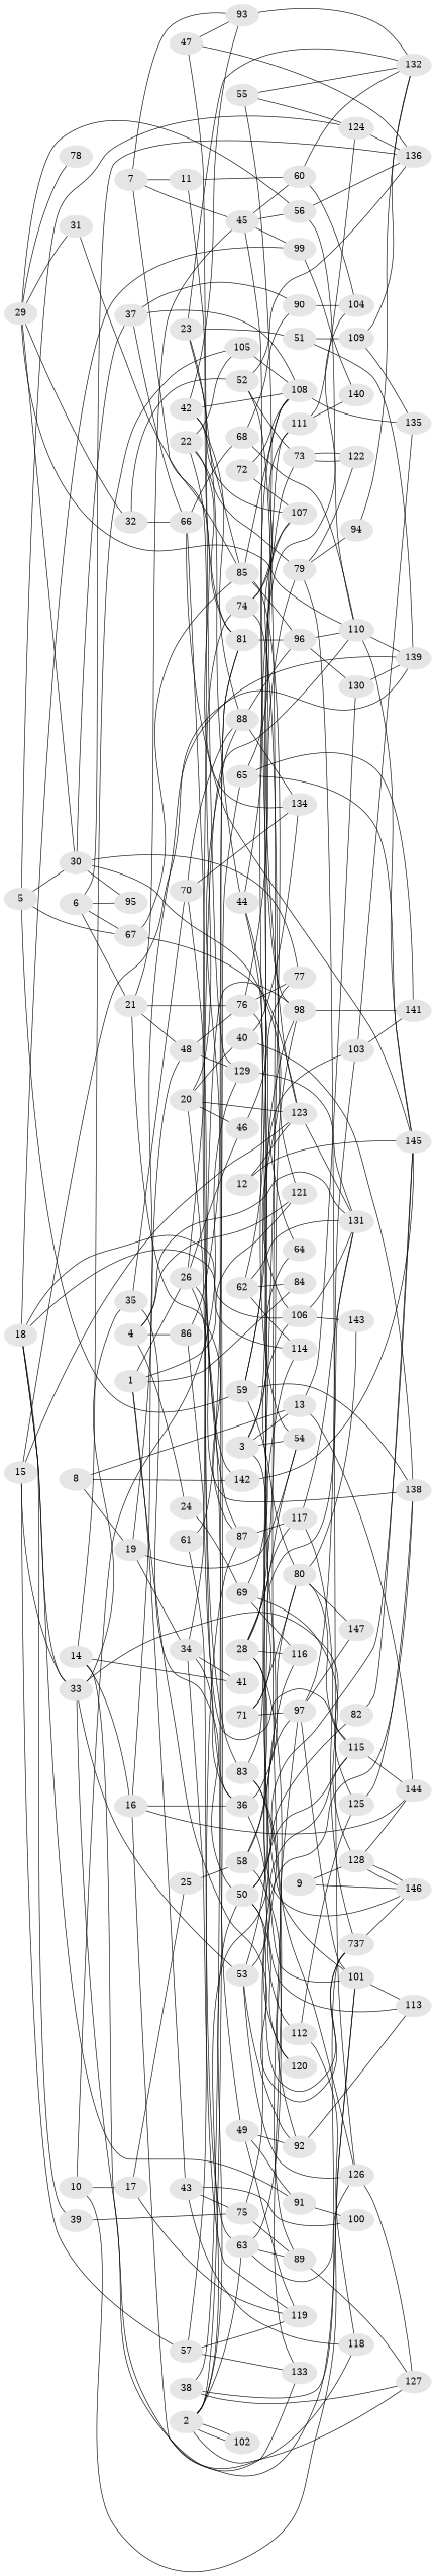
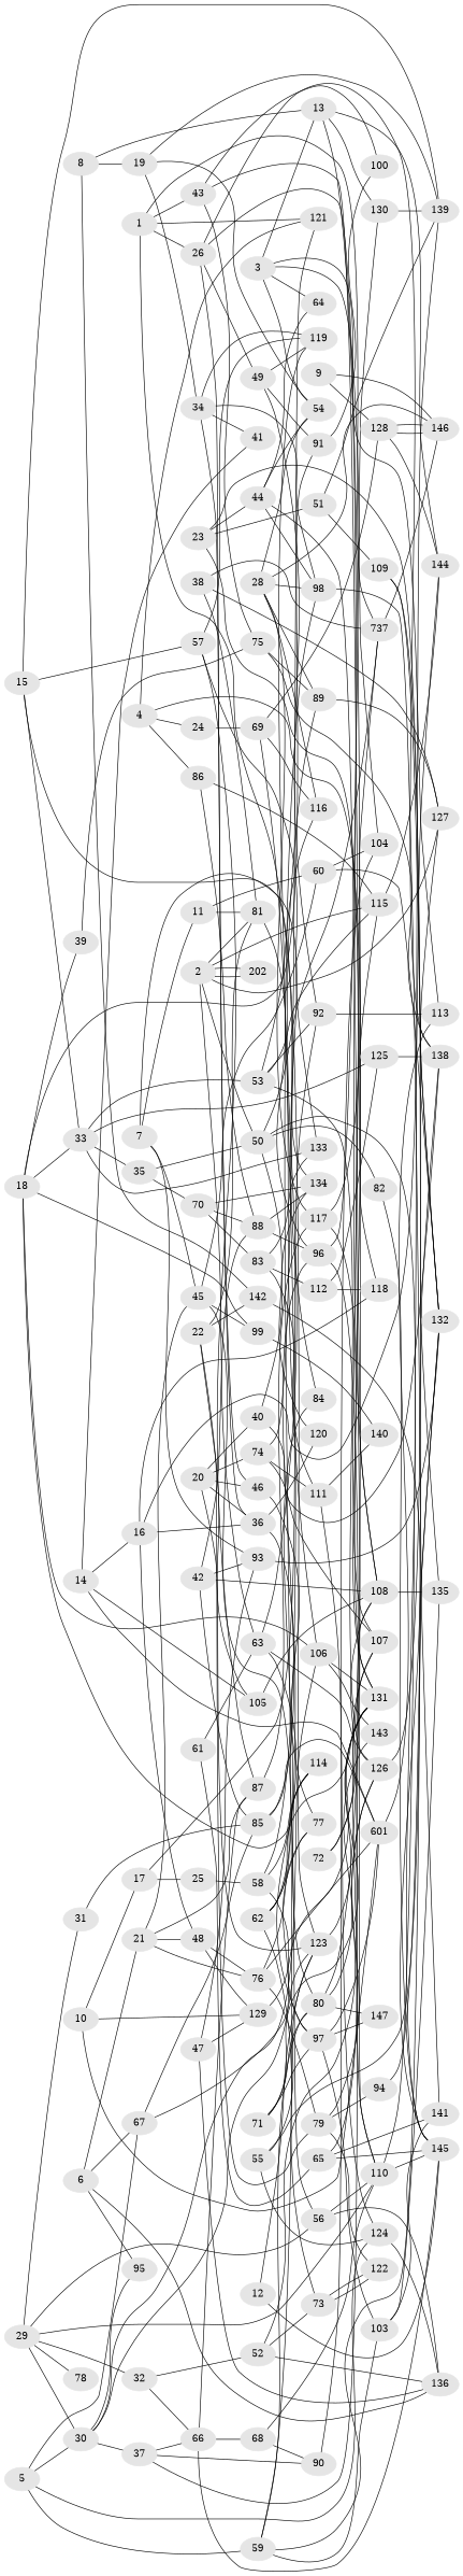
  graph {
    rankdir=LR
    node [color=gray90 style=filled]
    1
    26
    43
    84
    n5 [label=737]
    121
    46
    49
    110
    138
    118
    75
    100
    146
    2
    50
    63
    81
-   102
+   102 [label=202]
    127
    115
    145
    120
    82
    89
    126
    97
    96
    3
    13
    54
    64
    104
    113
    108
    130
    144
    4
    24
    86
    131
    69
    88
    5
    30
    59
    67
    124
    95
    106
    37
    77
    98
    80
    103
    123
    85
    136
    6
    21
    45
    48
    76
    87
    7
    11
    93
    134
    60
    99
    56
    132
    8
    19
    142
    139
    34
    9
    128
    10
    17
-   101
+   101 [label=601]
    129
    25
    119
    12
    135
    14
    16
    41
    105
    36
    15
    33
    57
    35
    53
    125
    133
    58
    18
    39
    91
    114
    140
    143
    20
    40
    74
    107
    111
    79
    117
    22
    122
    94
    23
    44
    51
    109
    116
    92
    28
    141
    29
    78
    31
    32
    52
    66
    90
    73
    68
    70
    83
    147
    38
    42
    47
    55
    61
    65
    62
    112
    71
    72
    1 -- 26
    1 -- 43
    1 -- 84
    1 -- n5
    1 -- 121
    26 -- 46
    26 -- 49
    26 -- 110
    26 -- 138
    43 -- 118
    43 -- 75
    43 -- 100
    n5 -- 146
    46 -- 77
    49 -- 119
    49 -- 91
    49 -- 92
    110 -- 145
    110 -- 139
    75 -- 138
    75 -- 89
    2 -- 50
    2 -- 63
    2 -- 81
    2 -- 102
    2 -- 102
    2 -- 127
    2 -- 115
    50 -- n5
    50 -- 145
    50 -- 120
    50 -- 82
    63 -- 89
    63 -- 126
    63 -- 97
    81 -- 96
    115 -- 144
    82 -- 145
    89 -- 127
    126 -- 127
    97 -- 103
    97 -- 101
    97 -- 147
    96 -- 110
    96 -- 130
    3 -- 13
    3 -- 54
    3 -- 64
    3 -- 104
    3 -- 113
-   85 -- 108
+   13 -- 108
    13 -- 130
    13 -- 144
    108 -- 135
    130 -- 139
    4 -- 121
    4 -- 24
    4 -- 86
    4 -- 131
    24 -- 69
    86 -- 115
    86 -- 88
    69 -- 106
    69 -- 128
    69 -- 116
    88 -- 96
    88 -- 134
    5 -- 30
    5 -- 59
    5 -- 67
    5 -- 124
    30 -- 95
    30 -- 106
    30 -- 37
    30 -- 77
    59 -- 138
    59 -- 98
    59 -- 80
    59 -- 103
    67 -- 123
    67 -- 85
    124 -- 136
    106 -- 131
    106 -- 143
    37 -- 108
    37 -- 66
    37 -- 90
    98 -- 141
    80 -- 115
    80 -- 143
    80 -- 147
    103 -- 135
    103 -- 141
    123 -- 131
    85 -- 96
    85 -- 101
    6 -- 67
    6 -- 95
    6 -- 136
    6 -- 21
    21 -- 45
    21 -- 48
    21 -- 76
    21 -- 87
-   45 -- 98
+   44 -- 98
    45 -- 60
    45 -- 99
    45 -- 56
    48 -- 76
    48 -- 129
    76 -- 77
    76 -- 101
    76 -- 79
    87 -- 117
    7 -- 45
    7 -- 11
    7 -- 93
    7 -- 134
    11 -- 81
    11 -- 60
    93 -- 132
    60 -- 104
    60 -- 132
    99 -- 140
    56 -- 110
    56 -- 136
    8 -- 13
    8 -- 19
    8 -- 142
    19 -- 54
    19 -- 139
    19 -- 34
    142 -- 145
    34 -- 98
    34 -- 119
    34 -- 41
    34 -- 36
    9 -- 146
    9 -- 128
    128 -- 146
    128 -- 146
    128 -- 144
    10 -- 17
    10 -- 101
    10 -- 129
    17 -- 25
    17 -- 119
    101 -- 113
    129 -- 131
    25 -- 58
    12 -- 145
    12 -- 123
    14 -- 101
    14 -- 16
    14 -- 41
    14 -- 105
    16 -- 118
    16 -- 144
    16 -- 48
    16 -- 36
    105 -- 108
    36 -- 120
    36 -- 80
    15 -- 123
    15 -- 139
    15 -- 33
    15 -- 57
    33 -- 35
    33 -- 53
    33 -- 125
    33 -- 133
    57 -- 87
    57 -- 119
    57 -- 133
    35 -- 50
    35 -- 70
    53 -- 115
    53 -- 126
    53 -- 116
    53 -- 92
    125 -- 138
    58 -- 97
    58 -- 114
    58 -- 92
    18 -- 106
    18 -- 99
    18 -- 33
    18 -- 39
    18 -- 91
    18 -- 114
    39 -- 75
    91 -- 100
    20 -- 46
    20 -- 123
    20 -- 36
    20 -- 40
    20 -- 74
    40 -- 138
    40 -- 134
    74 -- 121
    74 -- 107
    74 -- 111
    111 -- 124
    111 -- 140
    79 -- 126
    79 -- 122
    79 -- 94
    117 -- n5
    117 -- 131
    22 -- 81
    22 -- 142
    22 -- 105
    22 -- 79
    94 -- 132
    23 -- 132
    23 -- 107
    23 -- 44
    23 -- 51
    44 -- 54
    44 -- 64
    44 -- 108
    51 -- 139
    51 -- 109
    109 -- 132
    109 -- 135
    92 -- 113
    28 -- 146
    28 -- 89
    28 -- 54
    28 -- 98
    28 -- 117
    28 -- 116
    29 -- 110
    29 -- 30
    29 -- 56
    29 -- 78
    29 -- 31
    29 -- 32
    31 -- 85
    32 -- 52
    32 -- 66
    52 -- 126
    52 -- 136
    52 -- 73
    66 -- 145
    66 -- 87
    66 -- 68
    90 -- 104
    73 -- 122
    73 -- 122
    68 -- 110
    68 -- 90
    70 -- 88
    70 -- 134
    70 -- 83
    83 -- 133
    83 -- 111
    83 -- 112
    38 -- n5
    38 -- 81
    38 -- 127
    42 -- 108
    42 -- 88
    42 -- 85
    42 -- 93
    47 -- 136
    47 -- 93
    47 -- 129
    55 -- 124
    55 -- 123
    55 -- 132
    61 -- 63
    61 -- 65
    65 -- 145
    65 -- 107
    65 -- 141
    62 -- 84
    62 -- 131
    62 -- 114
    62 -- 73
    112 -- 118
    112 -- 125
    71 -- 97
    71 -- 131
    71 -- 80
    72 -- 108
    72 -- 107
  }
